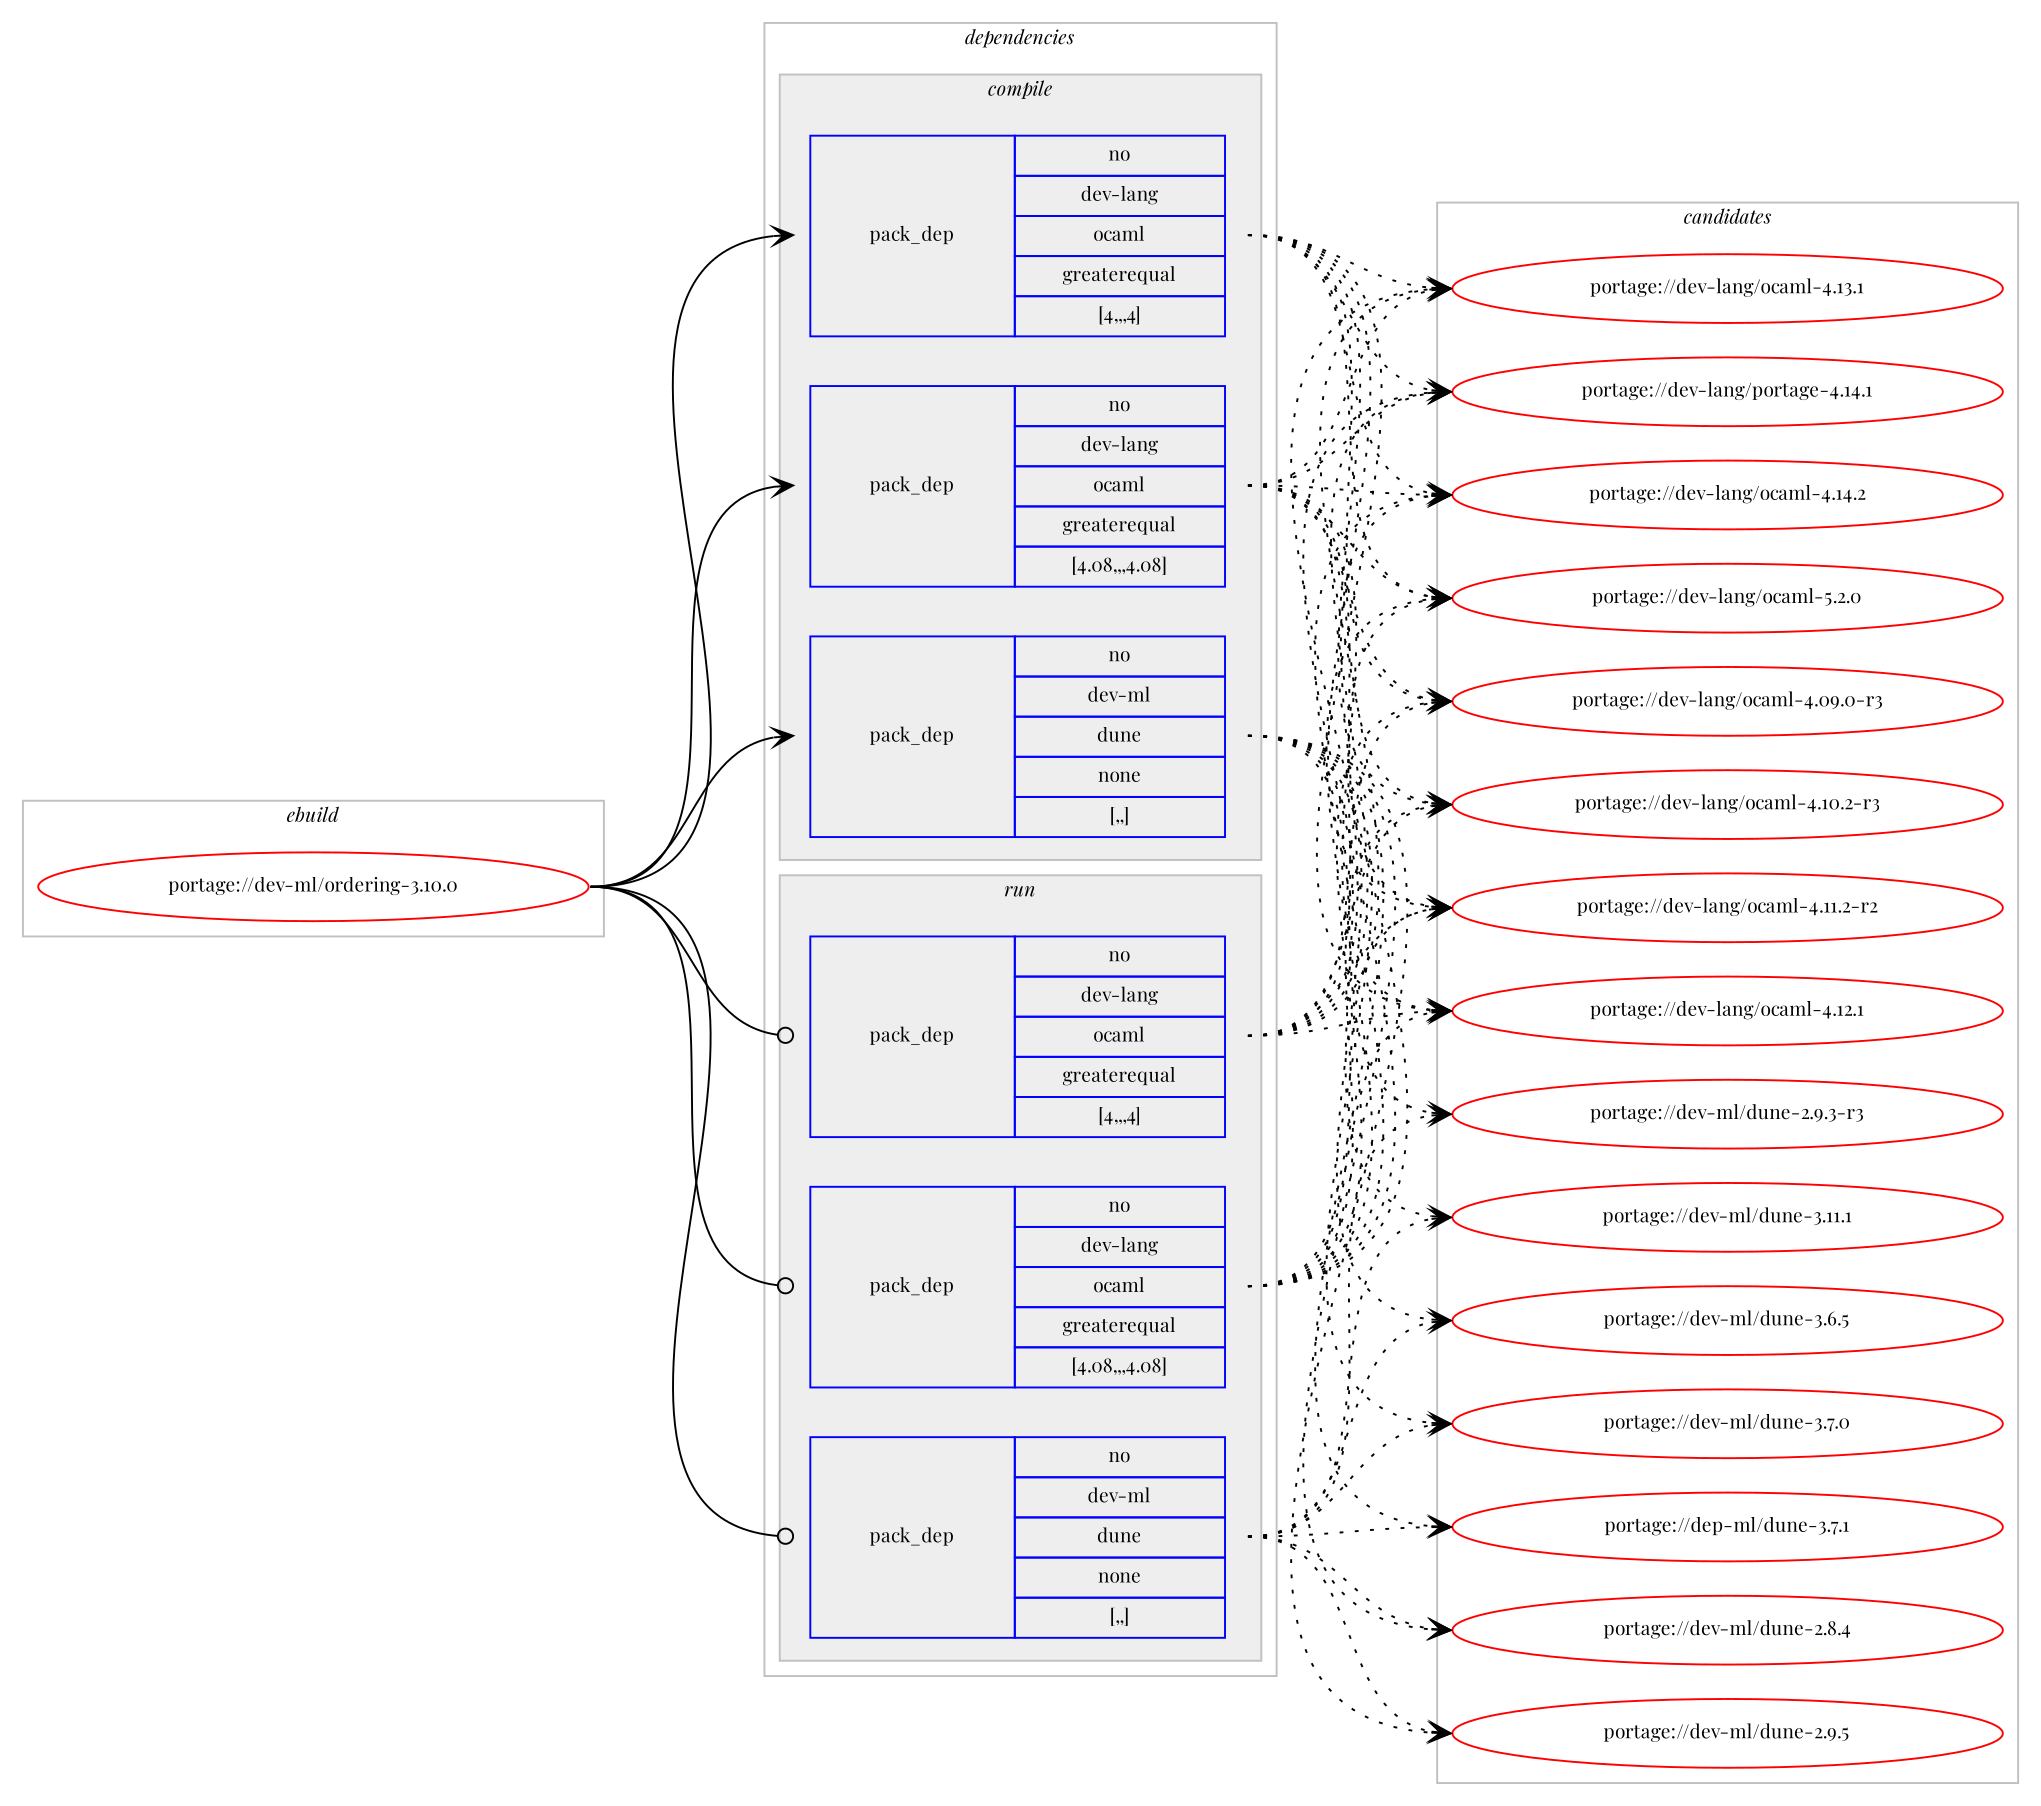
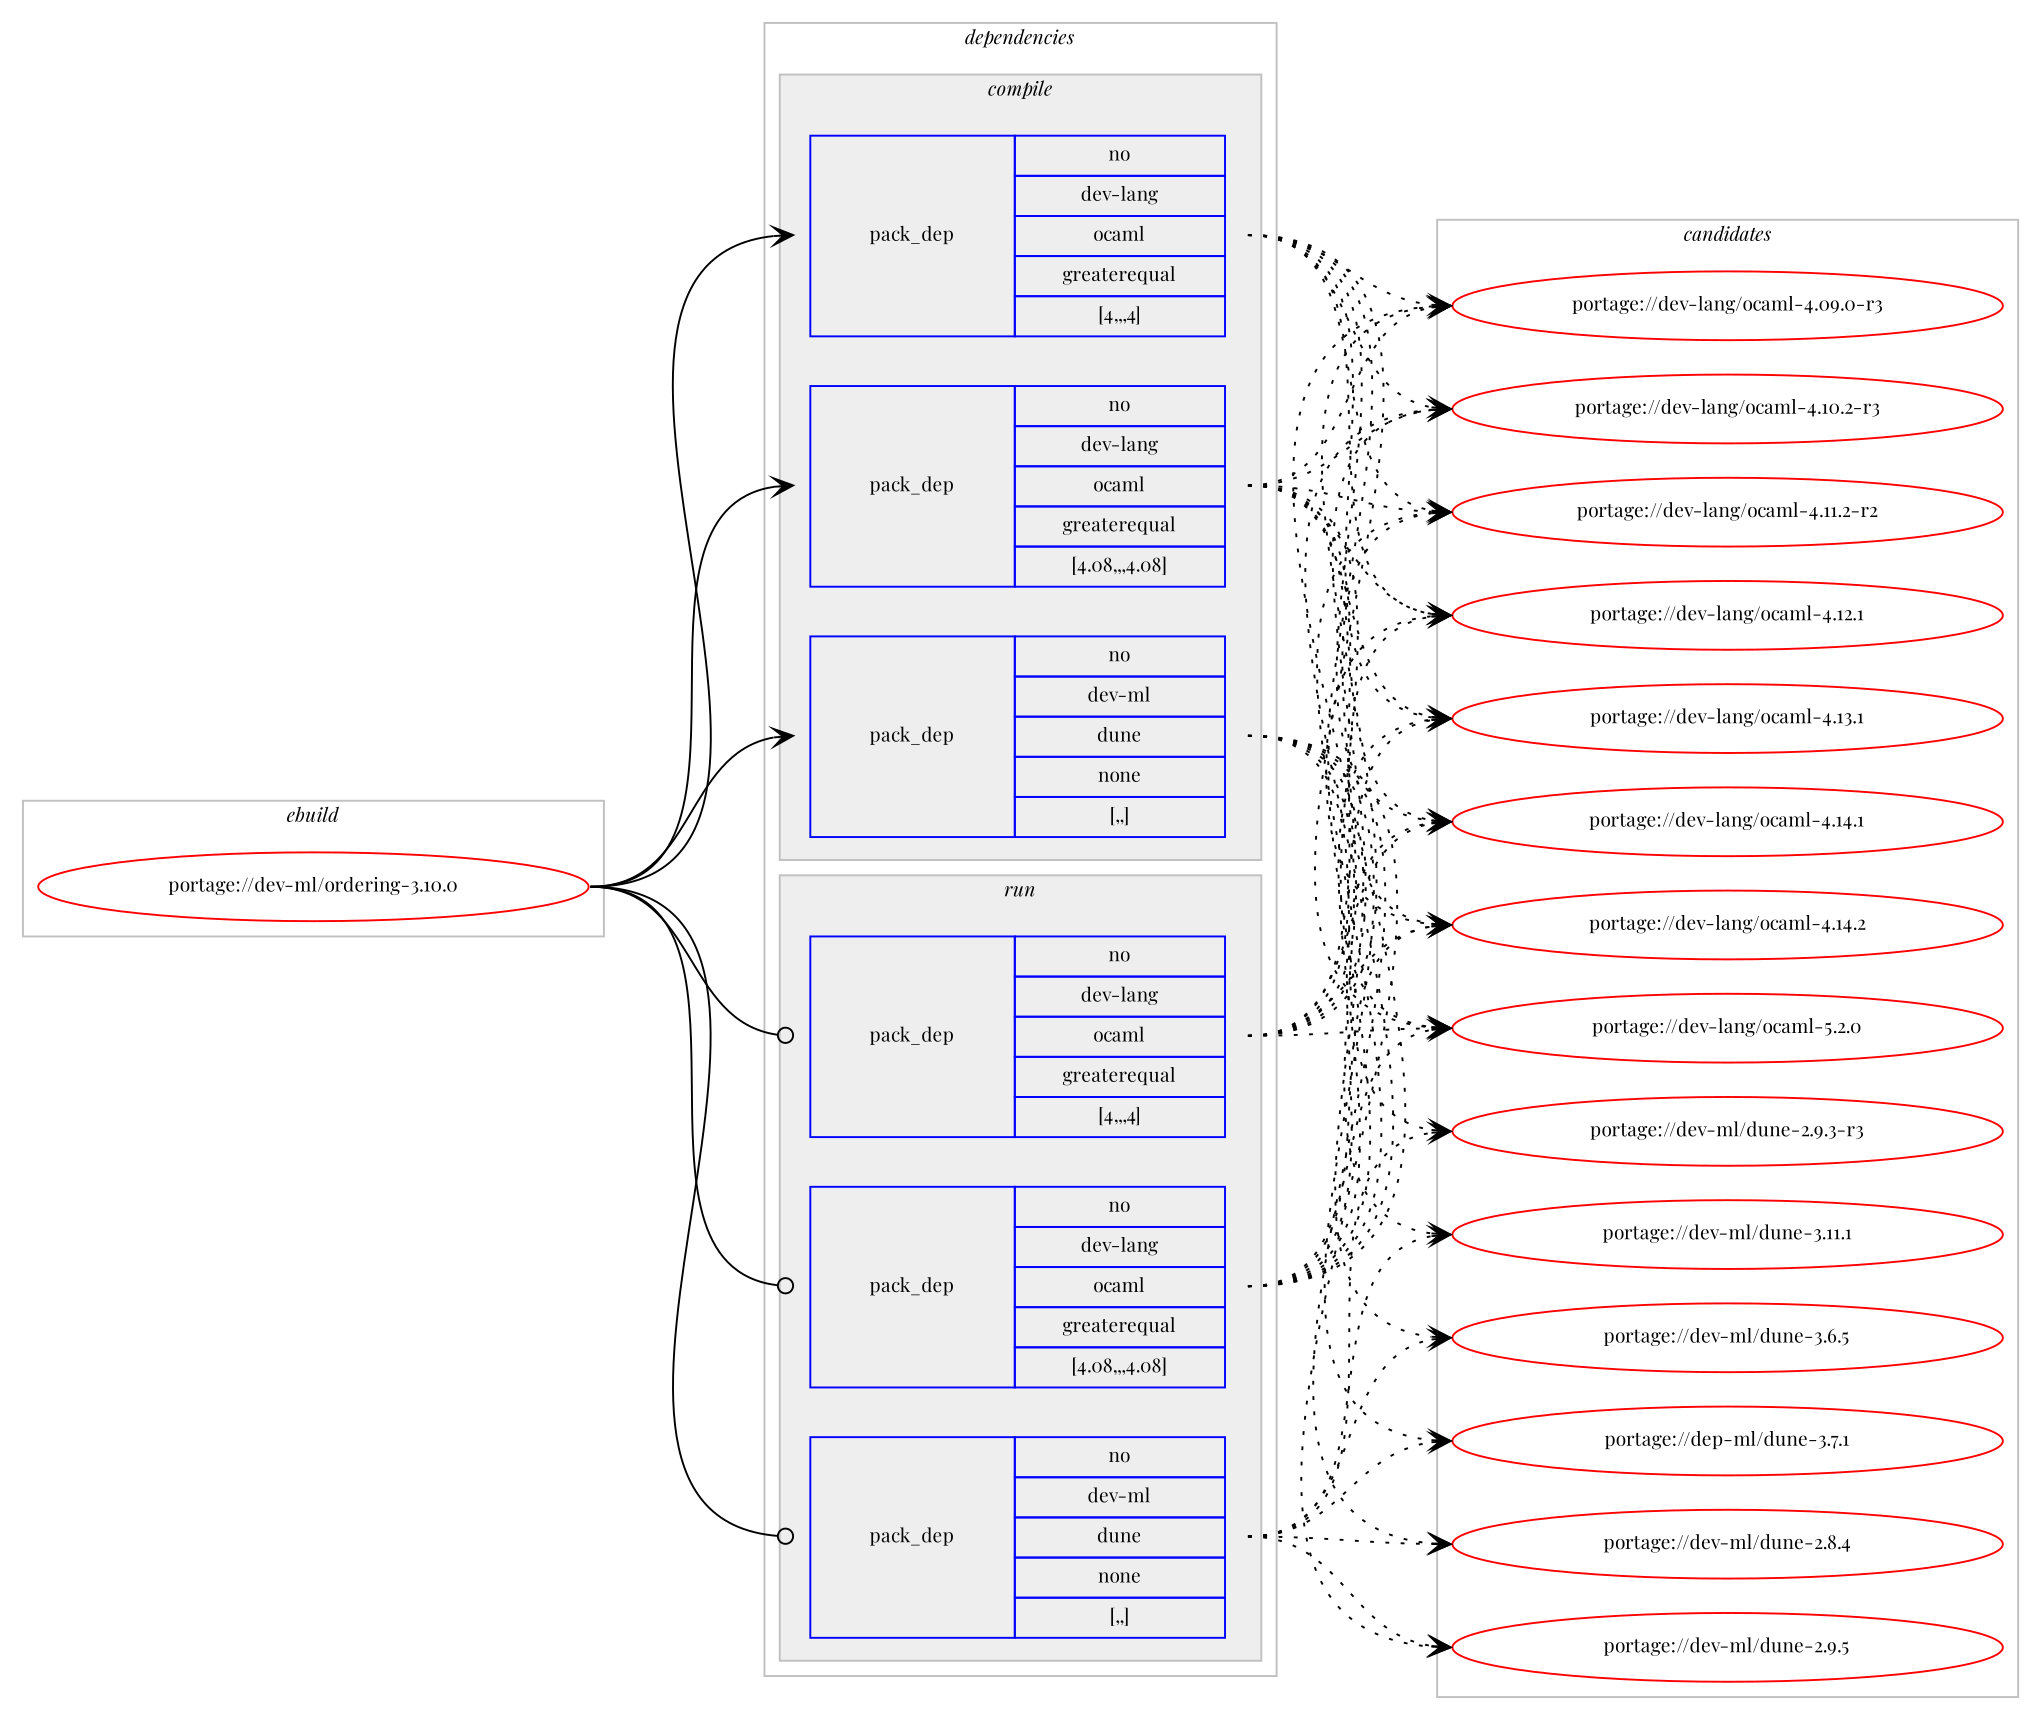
  digraph {
    compound=true
    concentrate=true
    fontname="Playfair Display"
    fontsize=10
    newrank=true
    rankdir=LR
    ranksep=1.5
    node [color=red fontname="Playfair Display" fontsize=10]
    edge [arrowhead=vee fontname="Playfair Display" headport=w style=dotted tailport=e weight=100]
    n1 [label="portage://dev-ml/ordering-3.10.0" width=4]
    n2 [color=blue label=<<TABLE BORDER="0" CELLBORDER="1" CELLSPACING="0" CELLPADDING="4" WIDTH="220"><TR><TD ROWSPAN="6" CELLPADDING="30">pack_dep</TD></TR><TR><TD WIDTH="110">no</TD></TR><TR><TD>dev-lang</TD></TR><TR><TD>ocaml</TD></TR><TR><TD>greaterequal</TD></TR><TR><TD>[4,,,4]</TD></TR></TABLE>> shape=none]
    n3 [color=blue label=<<TABLE BORDER="0" CELLBORDER="1" CELLSPACING="0" CELLPADDING="4" WIDTH="220"><TR><TD ROWSPAN="6" CELLPADDING="30">pack_dep</TD></TR><TR><TD WIDTH="110">no</TD></TR><TR><TD>dev-lang</TD></TR><TR><TD>ocaml</TD></TR><TR><TD>greaterequal</TD></TR><TR><TD>[4.08,,,4.08]</TD></TR></TABLE>> shape=none]
    n4 [color=blue label=<<TABLE BORDER="0" CELLBORDER="1" CELLSPACING="0" CELLPADDING="4" WIDTH="220"><TR><TD ROWSPAN="6" CELLPADDING="30">pack_dep</TD></TR><TR><TD WIDTH="110">no</TD></TR><TR><TD>dev-ml</TD></TR><TR><TD>dune</TD></TR><TR><TD>none</TD></TR><TR><TD>[,,]</TD></TR></TABLE>> shape=none]
    n5 [color=blue label=<<TABLE BORDER="0" CELLBORDER="1" CELLSPACING="0" CELLPADDING="4" WIDTH="220"><TR><TD ROWSPAN="6" CELLPADDING="30">pack_dep</TD></TR><TR><TD WIDTH="110">no</TD></TR><TR><TD>dev-lang</TD></TR><TR><TD>ocaml</TD></TR><TR><TD>greaterequal</TD></TR><TR><TD>[4,,,4]</TD></TR></TABLE>> shape=none]
    n6 [color=blue label=<<TABLE BORDER="0" CELLBORDER="1" CELLSPACING="0" CELLPADDING="4" WIDTH="220"><TR><TD ROWSPAN="6" CELLPADDING="30">pack_dep</TD></TR><TR><TD WIDTH="110">no</TD></TR><TR><TD>dev-lang</TD></TR><TR><TD>ocaml</TD></TR><TR><TD>greaterequal</TD></TR><TR><TD>[4.08,,,4.08]</TD></TR></TABLE>> shape=none]
    n7 [color=blue label=<<TABLE BORDER="0" CELLBORDER="1" CELLSPACING="0" CELLPADDING="4" WIDTH="220"><TR><TD ROWSPAN="6" CELLPADDING="30">pack_dep</TD></TR><TR><TD WIDTH="110">no</TD></TR><TR><TD>dev-ml</TD></TR><TR><TD>dune</TD></TR><TR><TD>none</TD></TR><TR><TD>[,,]</TD></TR></TABLE>> shape=none]
    n8 [label="portage://dev-lang/ocaml-4.09.0-r3" width=4]
    n9 [label="portage://dev-lang/ocaml-4.10.2-r3" width=4]
    n10 [label="portage://dev-lang/ocaml-4.11.2-r2" width=4]
    n11 [label="portage://dev-lang/ocaml-4.12.1" width=4]
    n12 [label="portage://dev-lang/ocaml-4.13.1" width=4]
-   n13 [label="portage://dev-lang/portage-4.14.1" width=4]
+   n13 [label="portage://dev-lang/ocaml-4.14.1" width=4]
    n14 [label="portage://dev-lang/ocaml-4.14.2" width=4]
    n15 [label="portage://dev-lang/ocaml-5.2.0" width=4]
    n16 [label="portage://dev-ml/dune-2.8.4" width=4]
    n17 [label="portage://dev-ml/dune-2.9.5" width=4]
    n18 [label="portage://dev-ml/dune-2.9.3-r3" width=4]
    n19 [label="portage://dev-ml/dune-3.11.1" width=4]
    n20 [label="portage://dev-ml/dune-3.6.5" width=4]
-   n21 [label="portage://dev-ml/dune-3.7.0" width=4]
    n22 [label="portage://dep-ml/dune-3.7.1" width=4]
    subgraph cluster_1 {
      color=gray
      label=<<i>ebuild</i>>
      rank=same
      n1
    }
    subgraph cluster_2 {
      color=gray
      label=<<i>dependencies</i>>
      subgraph cluster_3 {
        color=gray
        fillcolor="#eeeeee"
        label=<<i>compile</i>>
        style=filled
        subgraph sub_4 {
          color=gray
          fillcolor="#eeeeee"
          label=<<i>compile</i>>
          style=filled
          n2
        }
        subgraph sub_5 {
          color=gray
          fillcolor="#eeeeee"
          label=<<i>compile</i>>
          style=filled
          n3
        }
        subgraph sub_6 {
          color=gray
          fillcolor="#eeeeee"
          label=<<i>compile</i>>
          style=filled
          n4
        }
      }
      subgraph cluster_7 {
        color=gray
        fillcolor="#eeeeee"
        label=<<i>compile and run</i>>
        style=filled
      }
      subgraph cluster_8 {
        color=gray
        fillcolor="#eeeeee"
        label=<<i>run</i>>
        style=filled
        subgraph sub_9 {
          color=gray
          fillcolor="#eeeeee"
          label=<<i>run</i>>
          style=filled
          n5
        }
        subgraph sub_10 {
          color=gray
          fillcolor="#eeeeee"
          label=<<i>run</i>>
          style=filled
          n6
        }
        subgraph sub_11 {
          color=gray
          fillcolor="#eeeeee"
          label=<<i>run</i>>
          style=filled
          n7
        }
      }
    }
    subgraph cluster_12 {
      color=gray
      label=<<i>candidates</i>>
      rank=same
      subgraph sub_13 {
        color=black
        label=<<i>candidates</i>>
        nodesep=1
        rank=same
        n8
        n9
        n10
        n11
        n12
        n13
        n14
        n15
      }
      subgraph sub_14 {
        color=black
        label=<<i>candidates</i>>
        nodesep=1
        rank=same
        n8
        n9
        n10
        n11
        n12
        n13
        n14
        n15
      }
      subgraph sub_15 {
        color=black
        label=<<i>candidates</i>>
        nodesep=1
        rank=same
        n16
        n17
        n18
        n19
        n20
-       n21
        n22
      }
      subgraph sub_16 {
        color=black
        label=<<i>candidates</i>>
        nodesep=1
        rank=same
        n8
        n9
        n10
        n11
        n12
        n13
        n14
        n15
      }
      subgraph sub_17 {
        color=black
        label=<<i>candidates</i>>
        nodesep=1
        rank=same
        n8
        n9
        n10
        n11
        n12
        n13
        n14
        n15
      }
      subgraph sub_18 {
        color=black
        label=<<i>candidates</i>>
        nodesep=1
        rank=same
        n16
        n17
        n18
        n19
        n20
-       n21
        n22
      }
    }
    n1 -> n2 [style=solid weight=20]
    n1 -> n3 [style=solid weight=20]
    n1 -> n4 [style=solid weight=20]
    n1 -> n5 [arrowhead=odot style=solid weight=20]
    n1 -> n6 [arrowhead=odot style=solid weight=20]
    n1 -> n7 [arrowhead=odot style=solid weight=20]
    n2 -> n8
    n2 -> n9
    n2 -> n10
    n2 -> n11
    n2 -> n12
    n2 -> n13
    n2 -> n14
    n2 -> n15
    n3 -> n8
    n3 -> n9
    n3 -> n10
    n3 -> n11
    n3 -> n12
    n3 -> n13
    n3 -> n14
    n3 -> n15
    n4 -> n16
    n4 -> n17
    n4 -> n18
    n4 -> n19
    n4 -> n20
-   n4 -> n21
    n4 -> n22
    n5 -> n8
    n5 -> n9
    n5 -> n10
    n5 -> n11
    n5 -> n12
    n5 -> n13
    n5 -> n14
    n5 -> n15
    n6 -> n8
    n6 -> n9
    n6 -> n10
    n6 -> n11
    n6 -> n12
    n6 -> n13
    n6 -> n14
    n6 -> n15
    n7 -> n16
    n7 -> n17
    n7 -> n18
    n7 -> n19
    n7 -> n20
-   n7 -> n21
    n7 -> n22
  }
